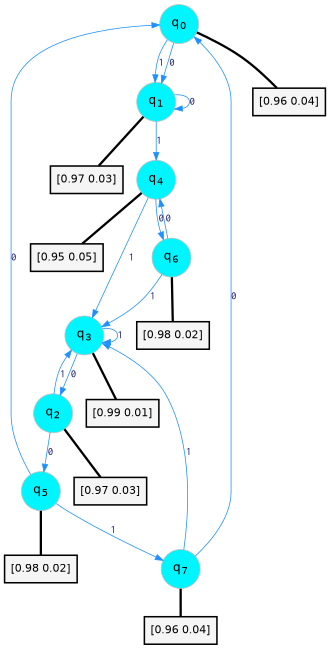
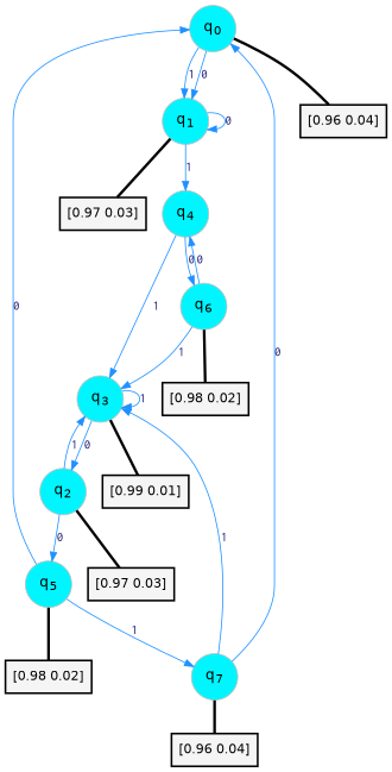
  digraph {
    rankdir=TD
    node [color=gray fillcolor=turquoise1 fontcolor=black fontname=Helvetica fontsize=16 fontweight=bold shape=circle style=filled]
    edge [arrowsize=1 color=dodgerblue1 fontcolor=midnightblue fontname=courier fontweight=bold penwidth=1 style=solid weight=20]
    n1 [label=<q<SUB>0</SUB>>]
    n2 [label=<q<SUB>1</SUB>>]
    n3 [color=black fillcolor=whitesmoke fontsize=14 label="[0.96 0.04]" penwidth=2 shape=box]
    n4 [label=<q<SUB>4</SUB>>]
    n5 [color=black fillcolor=whitesmoke fontsize=14 label="[0.97 0.03]" penwidth=2 shape=box]
    n6 [label=<q<SUB>2</SUB>>]
    n7 [label=<q<SUB>3</SUB>>]
    n8 [label=<q<SUB>5</SUB>>]
    n9 [color=black fillcolor=whitesmoke fontsize=14 label="[0.97 0.03]" penwidth=2 shape=box]
    n10 [color=black fillcolor=whitesmoke fontsize=14 label="[0.99 0.01]" penwidth=2 shape=box]
    n11 [label=<q<SUB>6</SUB>>]
-   n12 [color=black fillcolor=whitesmoke fontsize=14 label="[0.95 0.05]" penwidth=2 shape=box]
    n13 [label=<q<SUB>7</SUB>>]
    n14 [color=black fillcolor=whitesmoke fontsize=14 label="[0.98 0.02]" penwidth=2 shape=box]
    n15 [color=black fillcolor=whitesmoke fontsize=14 label="[0.98 0.02]" penwidth=2 shape=box]
    n16 [color=black fillcolor=whitesmoke fontsize=14 label="[0.96 0.04]" penwidth=2 shape=box]
    n1 -> n2 [label=0]
    n1 -> n2 [label=1]
    n1 -> n3 [arrowhead=none color=black penwidth=3]
    n2 -> n2 [label=0]
    n2 -> n4 [label=1]
    n2 -> n5 [arrowhead=none color=black penwidth=3]
    n4 -> n7 [label=1]
    n4 -> n11 [label=0]
-   n4 -> n12 [arrowhead=none color=black penwidth=3]
    n6 -> n7 [label=1]
    n6 -> n8 [label=0]
    n6 -> n9 [arrowhead=none color=black penwidth=3]
    n7 -> n6 [label=0]
    n7 -> n7 [label=1]
    n7 -> n10 [arrowhead=none color=black penwidth=3]
    n8 -> n1 [label=0]
    n8 -> n13 [label=1]
    n8 -> n14 [arrowhead=none color=black penwidth=3]
    n11 -> n4 [label=0]
    n11 -> n7 [label=1]
    n11 -> n15 [arrowhead=none color=black penwidth=3]
    n13 -> n1 [label=0]
    n13 -> n7 [label=1]
    n13 -> n16 [arrowhead=none color=black penwidth=3]
  }
